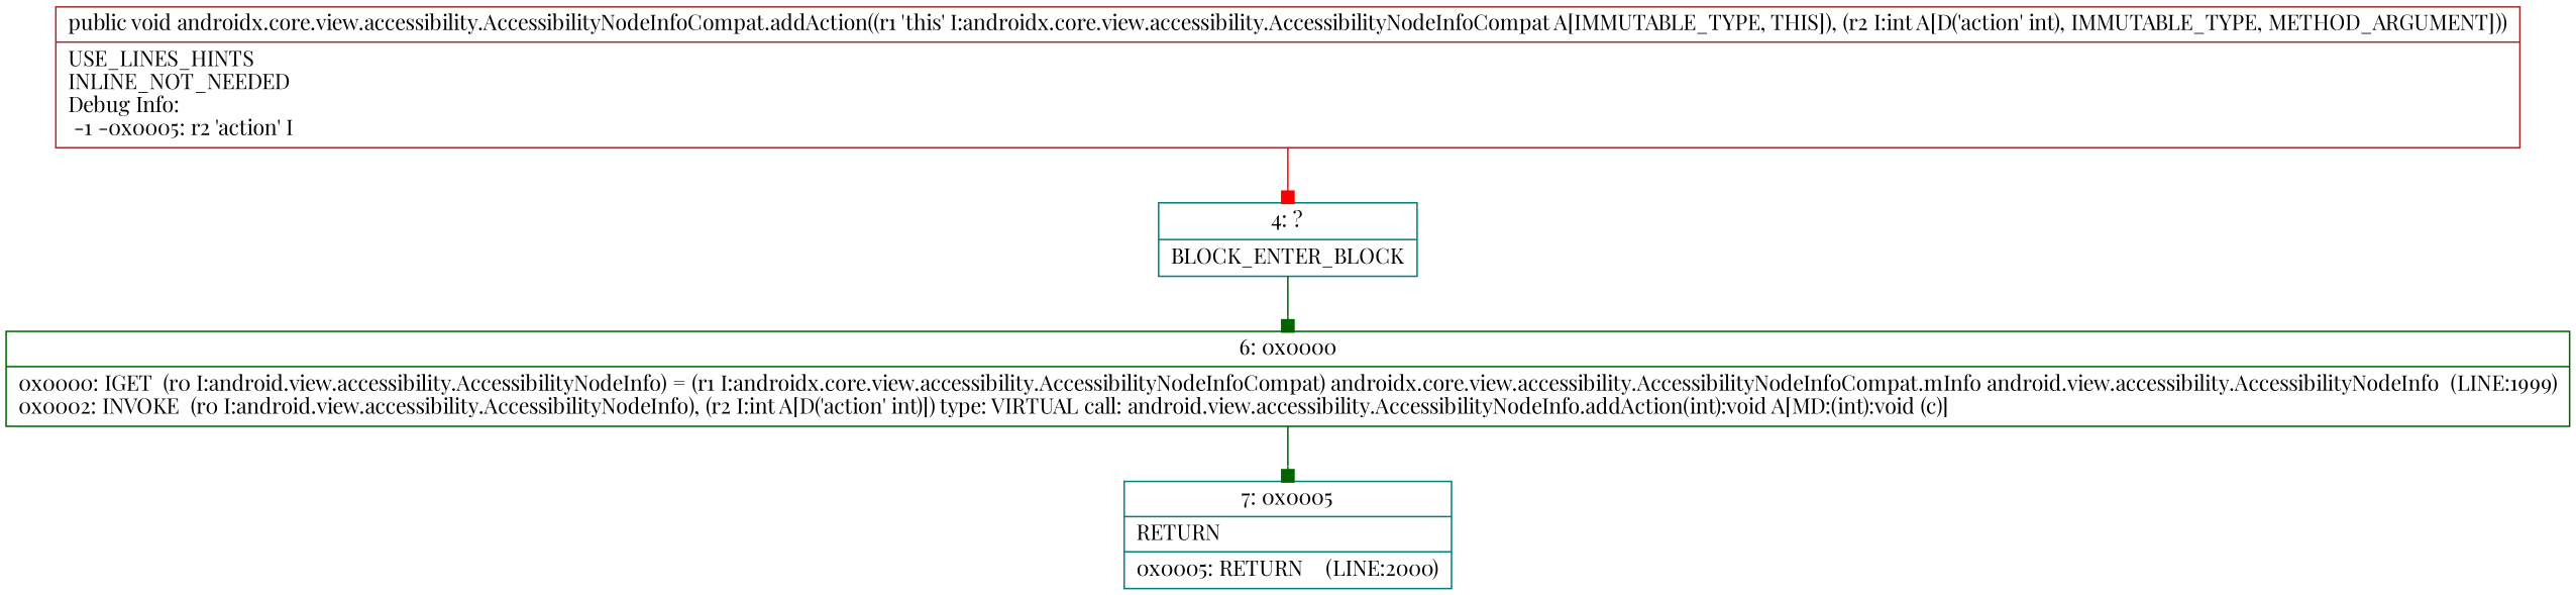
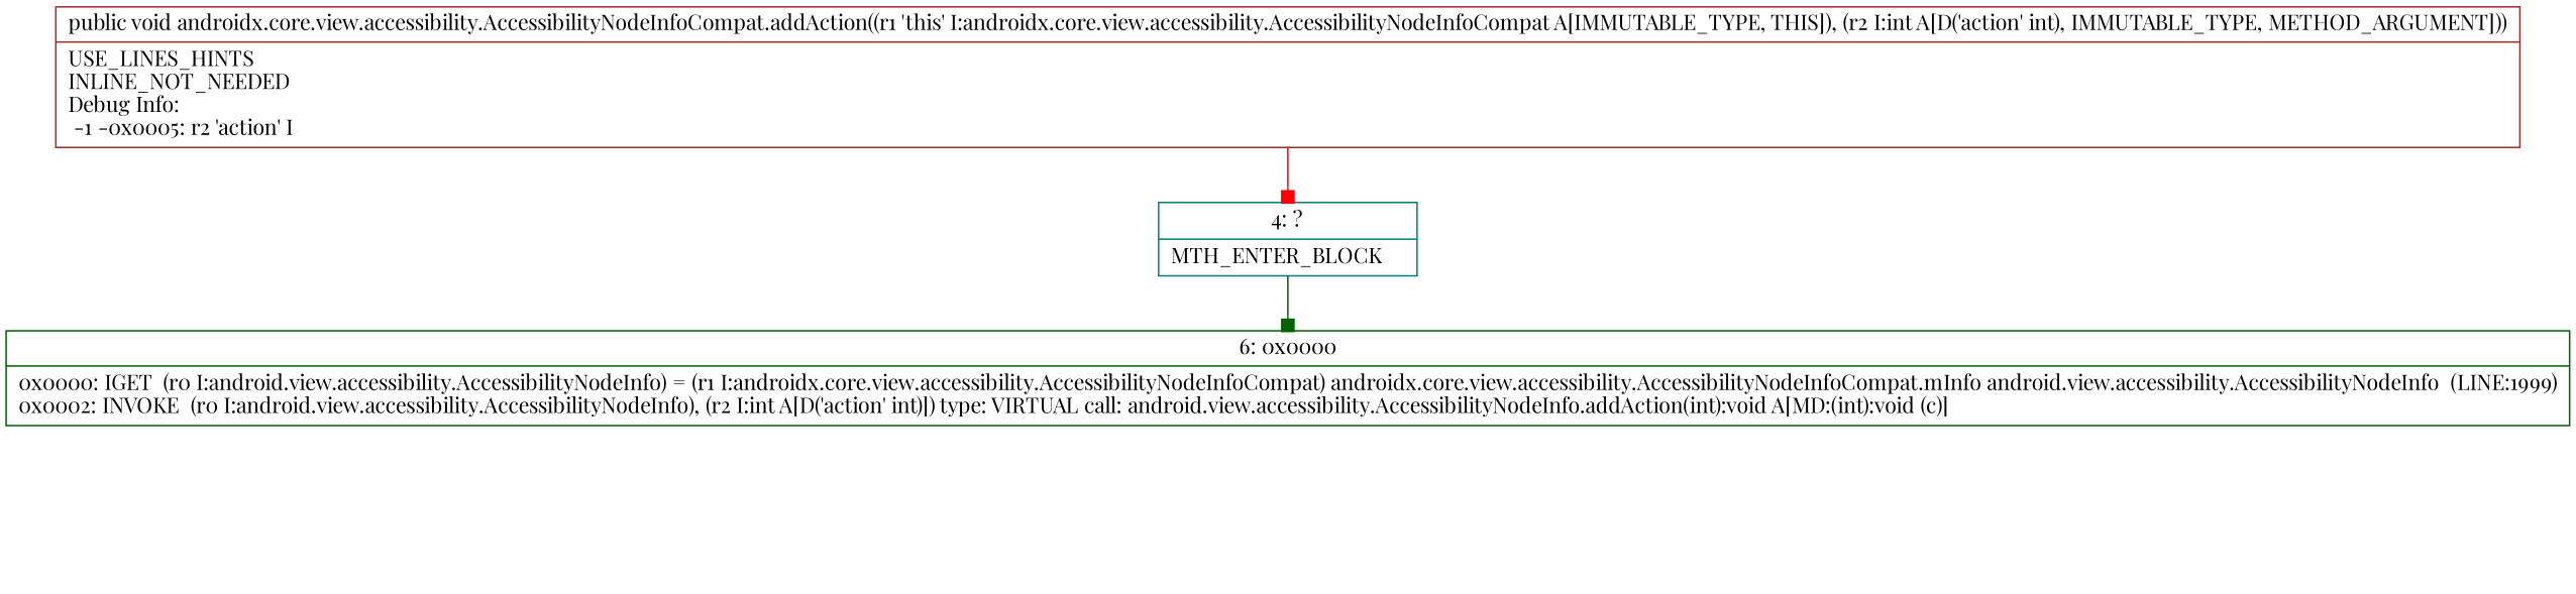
  digraph {
    fontname="Playfair Display"
    node [color=teal fontname="Playfair Display" shape=record]
    edge [arrowhead=box color=darkgreen fontname="Playfair Display"]
-   n1 [label="{4\:\ ?|BLOCK_ENTER_BLOCK\l}"]
+   n1 [label="{4\:\ ?|MTH_ENTER_BLOCK\l}"]
    n2 [color=darkgreen label="{6\:\ 0x0000|0x0000: IGET  (r0 I:android.view.accessibility.AccessibilityNodeInfo) = (r1 I:androidx.core.view.accessibility.AccessibilityNodeInfoCompat) androidx.core.view.accessibility.AccessibilityNodeInfoCompat.mInfo android.view.accessibility.AccessibilityNodeInfo  (LINE:1999)\l0x0002: INVOKE  (r0 I:android.view.accessibility.AccessibilityNodeInfo), (r2 I:int A[D('action' int)]) type: VIRTUAL call: android.view.accessibility.AccessibilityNodeInfo.addAction(int):void A[MD:(int):void (c)]\l}"]
-   n3 [label="{7\:\ 0x0005|RETURN\l|0x0005: RETURN    (LINE:2000)\l}"]
    n4 [color=brown label="{public void androidx.core.view.accessibility.AccessibilityNodeInfoCompat.addAction((r1 'this' I:androidx.core.view.accessibility.AccessibilityNodeInfoCompat A[IMMUTABLE_TYPE, THIS]), (r2 I:int A[D('action' int), IMMUTABLE_TYPE, METHOD_ARGUMENT]))  | USE_LINES_HINTS\lINLINE_NOT_NEEDED\lDebug Info:\l  \-1 \-0x0005: r2 'action' I\l}"]
    n1 -> n2
-   n2 -> n3
    n4 -> n1 [color=red]
  }
